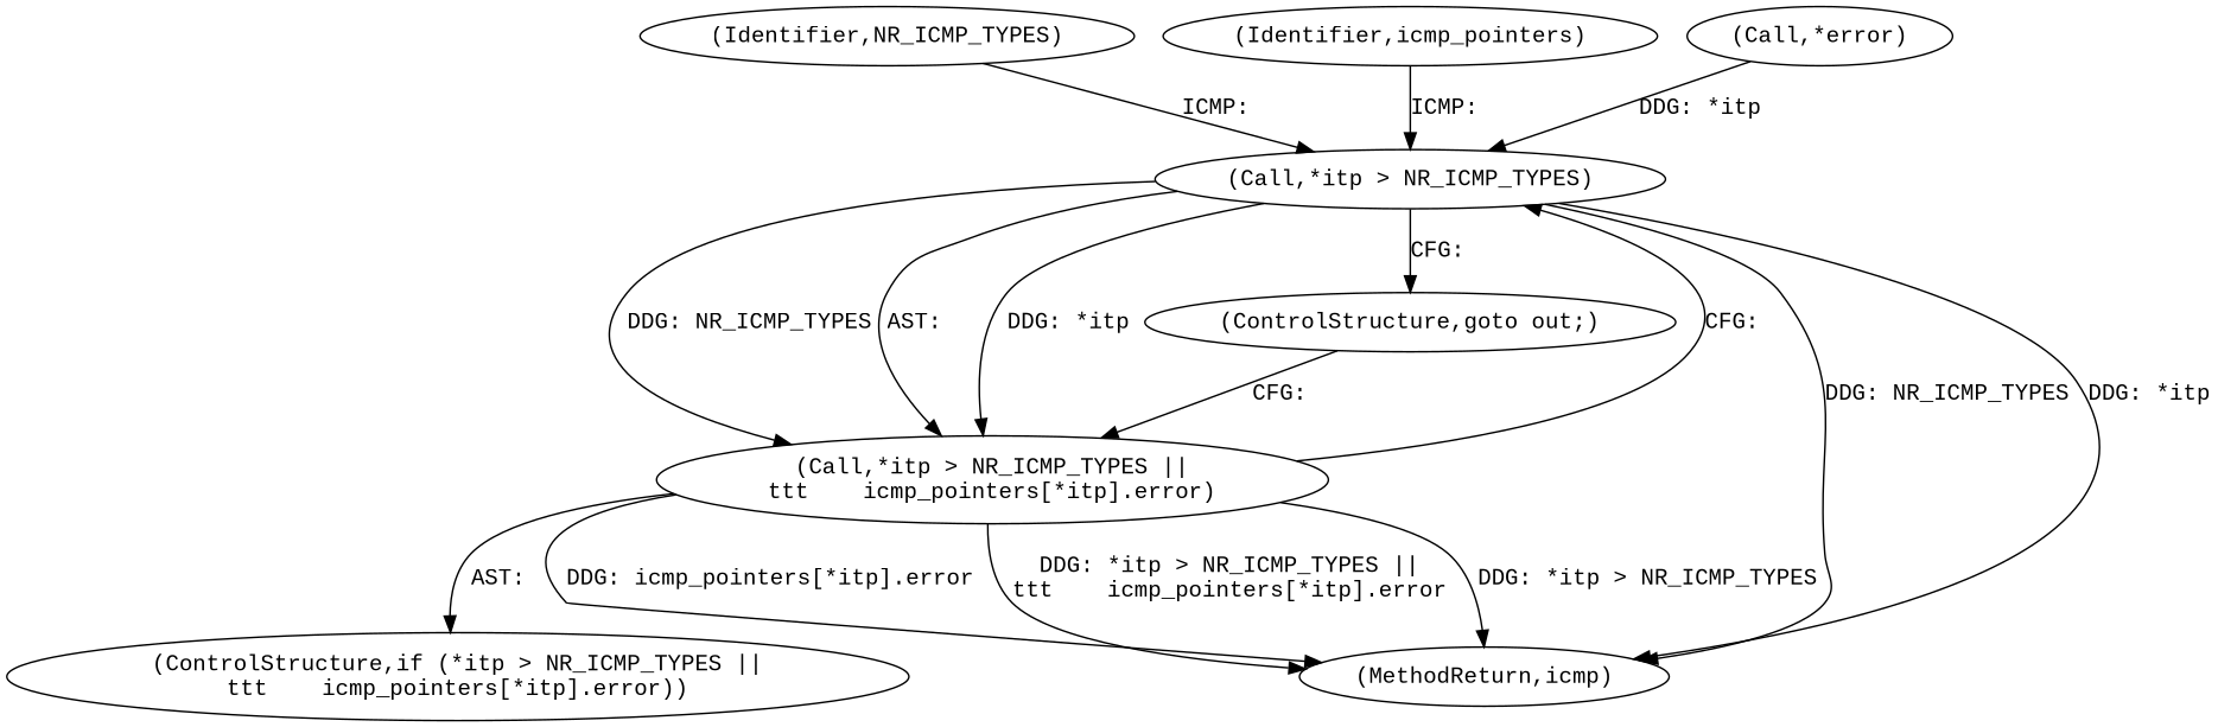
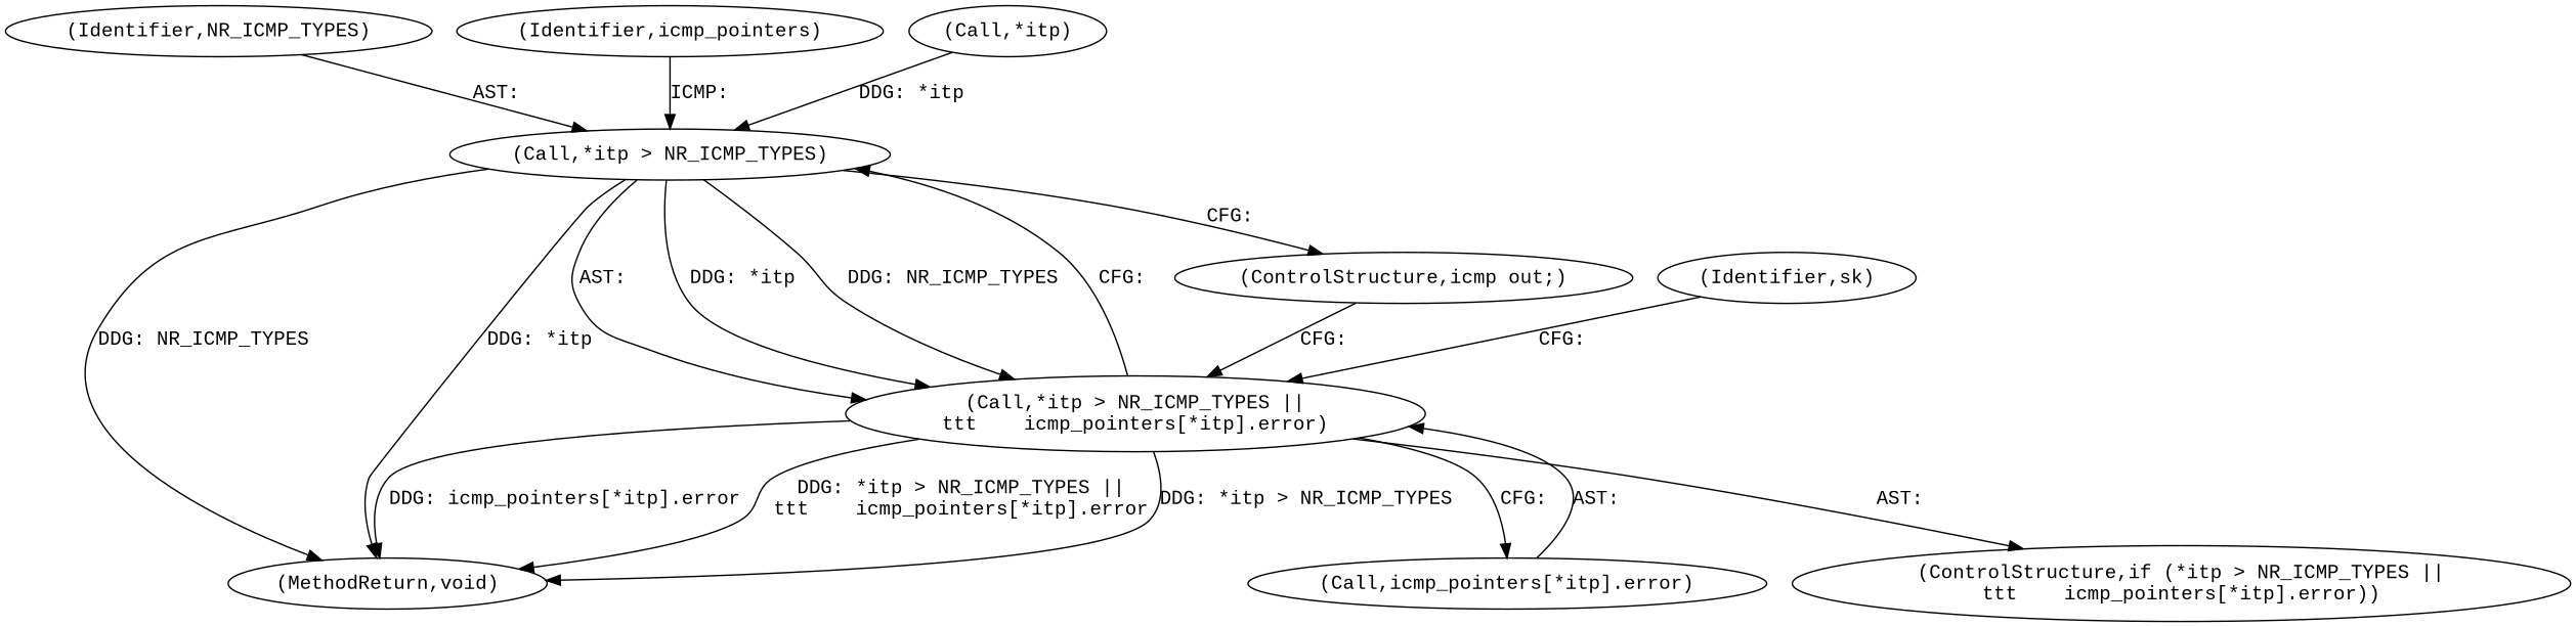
  digraph {
    fontname="Liberation Mono"
    node [fontname="Liberation Mono"]
    edge [fontname="Liberation Mono"]
    n1 [label="(Call,*itp > NR_ICMP_TYPES)"]
    n2 [label="(Call,*itp > NR_ICMP_TYPES ||\n\t\t\t    icmp_pointers[*itp].error)"]
-   n3 [label="(MethodReturn,icmp)"]
-   n4 [label="(ControlStructure,goto out;)"]
+   n3 [label="(MethodReturn,void)"]
+   n4 [label="(ControlStructure,icmp out;)"]
+   n5 [label="(Call,icmp_pointers[*itp].error)"]
    n6 [label="(ControlStructure,if (*itp > NR_ICMP_TYPES ||\n\t\t\t    icmp_pointers[*itp].error))"]
    n7 [label="(Identifier,NR_ICMP_TYPES)"]
    n8 [label="(Identifier,icmp_pointers)"]
-   n10 [label="(Call,*error)"]
+   n9 [label="(Identifier,sk)"]
+   n10 [label="(Call,*itp)"]
    n1 -> n2 [label="AST: "]
    n1 -> n2 [label="DDG: *itp"]
    n1 -> n2 [label="DDG: NR_ICMP_TYPES"]
    n1 -> n3 [label="DDG: NR_ICMP_TYPES"]
    n1 -> n3 [label="DDG: *itp"]
    n1 -> n4 [label="CFG: "]
    n2 -> n1 [label="CFG: "]
    n2 -> n3 [label="DDG: icmp_pointers[*itp].error"]
    n2 -> n3 [label="DDG: *itp > NR_ICMP_TYPES ||\n\t\t\t    icmp_pointers[*itp].error"]
    n2 -> n3 [label="DDG: *itp > NR_ICMP_TYPES"]
+   n2 -> n5 [label="CFG: "]
    n2 -> n6 [label="AST: "]
    n4 -> n2 [label="CFG: "]
-   n7 -> n1 [label="ICMP: "]
+   n5 -> n2 [label="AST: "]
+   n7 -> n1 [label="AST: "]
    n8 -> n1 [label="ICMP: "]
+   n9 -> n2 [label="CFG: "]
    n10 -> n1 [label="DDG: *itp"]
  }
